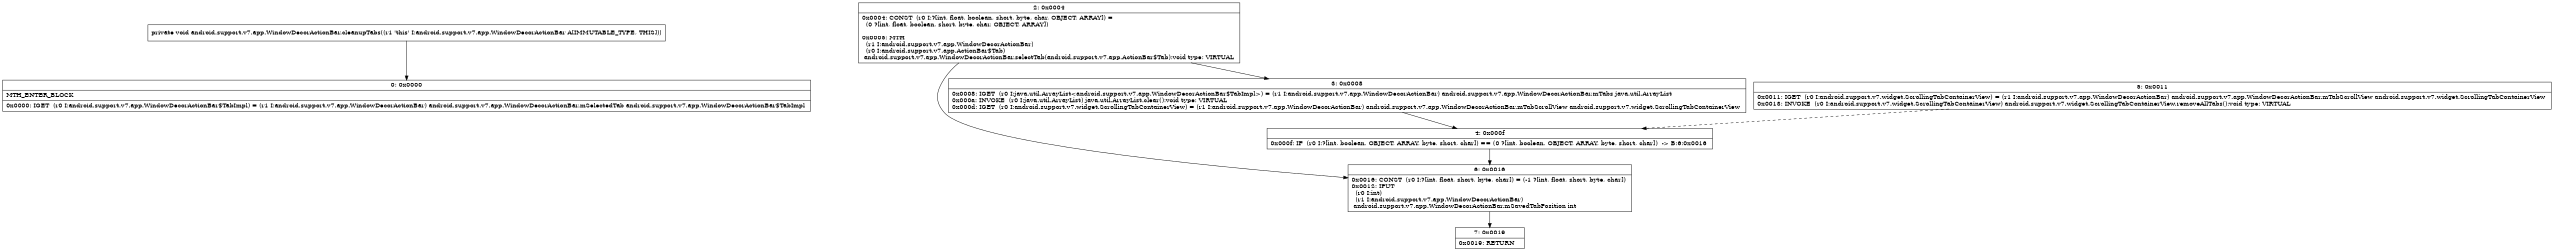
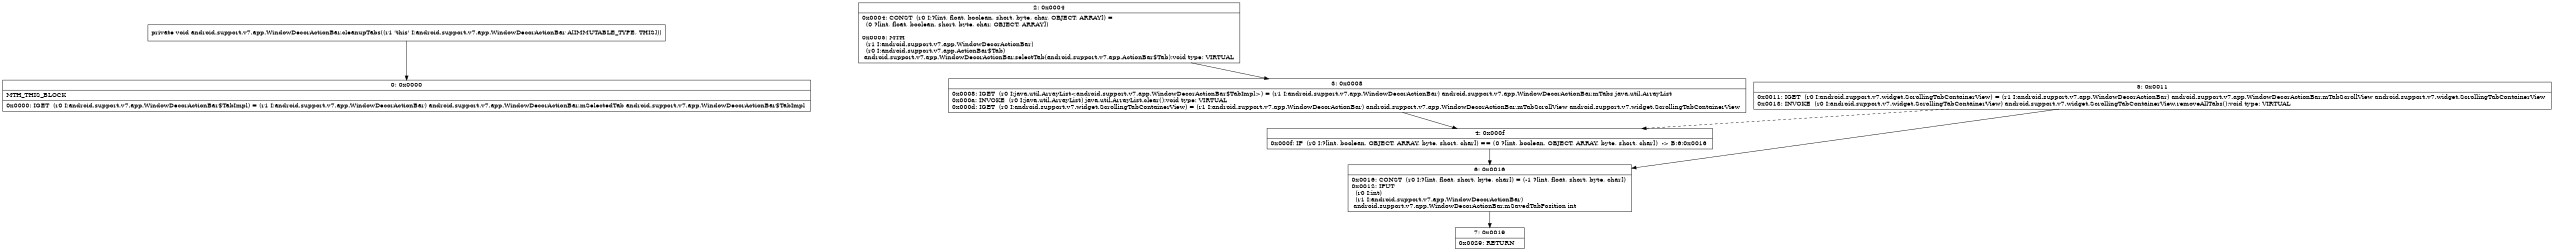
  digraph {
    node [shape=record]
-   n1 [label="{0\:\ 0x0000|MTH_ENTER_BLOCK\l|0x0000: IGET  (r0 I:android.support.v7.app.WindowDecorActionBar$TabImpl) = (r1 I:android.support.v7.app.WindowDecorActionBar) android.support.v7.app.WindowDecorActionBar.mSelectedTab android.support.v7.app.WindowDecorActionBar$TabImpl \l}"]
+   n1 [label="{0\:\ 0x0000|MTH_THIS_BLOCK\l|0x0000: IGET  (r0 I:android.support.v7.app.WindowDecorActionBar$TabImpl) = (r1 I:android.support.v7.app.WindowDecorActionBar) android.support.v7.app.WindowDecorActionBar.mSelectedTab android.support.v7.app.WindowDecorActionBar$TabImpl \l}"]
    n2 [label="{2\:\ 0x0004|0x0004: CONST  (r0 I:?[int, float, boolean, short, byte, char, OBJECT, ARRAY]) = \l  (0 ?[int, float, boolean, short, byte, char, OBJECT, ARRAY])\l \l0x0005: MTH  \l  (r1 I:android.support.v7.app.WindowDecorActionBar)\l  (r0 I:android.support.v7.app.ActionBar$Tab)\l android.support.v7.app.WindowDecorActionBar.selectTab(android.support.v7.app.ActionBar$Tab):void type: VIRTUAL \l}"]
    n3 [label="{3\:\ 0x0008|0x0008: IGET  (r0 I:java.util.ArrayList\<android.support.v7.app.WindowDecorActionBar$TabImpl\>) = (r1 I:android.support.v7.app.WindowDecorActionBar) android.support.v7.app.WindowDecorActionBar.mTabs java.util.ArrayList \l0x000a: INVOKE  (r0 I:java.util.ArrayList) java.util.ArrayList.clear():void type: VIRTUAL \l0x000d: IGET  (r0 I:android.support.v7.widget.ScrollingTabContainerView) = (r1 I:android.support.v7.app.WindowDecorActionBar) android.support.v7.app.WindowDecorActionBar.mTabScrollView android.support.v7.widget.ScrollingTabContainerView \l}"]
    n4 [label="{4\:\ 0x000f|0x000f: IF  (r0 I:?[int, boolean, OBJECT, ARRAY, byte, short, char]) == (0 ?[int, boolean, OBJECT, ARRAY, byte, short, char])  \-\> B:6:0x0016 \l}"]
    n5 [label="{6\:\ 0x0016|0x0016: CONST  (r0 I:?[int, float, short, byte, char]) = (\-1 ?[int, float, short, byte, char]) \l0x0012: IPUT  \l  (r0 I:int)\l  (r1 I:android.support.v7.app.WindowDecorActionBar)\l android.support.v7.app.WindowDecorActionBar.mSavedTabPosition int \l}"]
    n6 [label="{5\:\ 0x0011|0x0011: IGET  (r0 I:android.support.v7.widget.ScrollingTabContainerView) = (r1 I:android.support.v7.app.WindowDecorActionBar) android.support.v7.app.WindowDecorActionBar.mTabScrollView android.support.v7.widget.ScrollingTabContainerView \l0x0013: INVOKE  (r0 I:android.support.v7.widget.ScrollingTabContainerView) android.support.v7.widget.ScrollingTabContainerView.removeAllTabs():void type: VIRTUAL \l}"]
-   n7 [label="{7\:\ 0x0019|0x0019: RETURN   \l}"]
+   n7 [label="{7\:\ 0x0019|0x0029: RETURN   \l}"]
    n8 [label="{private void android.support.v7.app.WindowDecorActionBar.cleanupTabs((r1 'this' I:android.support.v7.app.WindowDecorActionBar A[IMMUTABLE_TYPE, THIS])) }"]
    n2 -> n3
    n3 -> n4
    n4 -> n5
    n5 -> n7
    n6 -> n4 [style=dashed]
-   n2 -> n5
+   n6 -> n5
    n8 -> n1
  }
